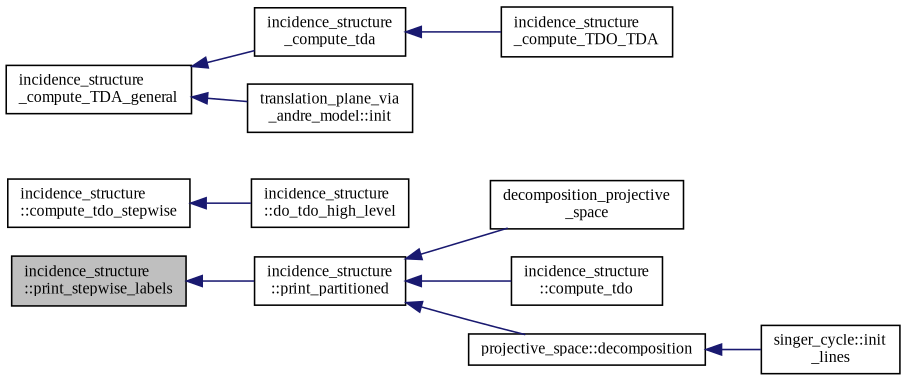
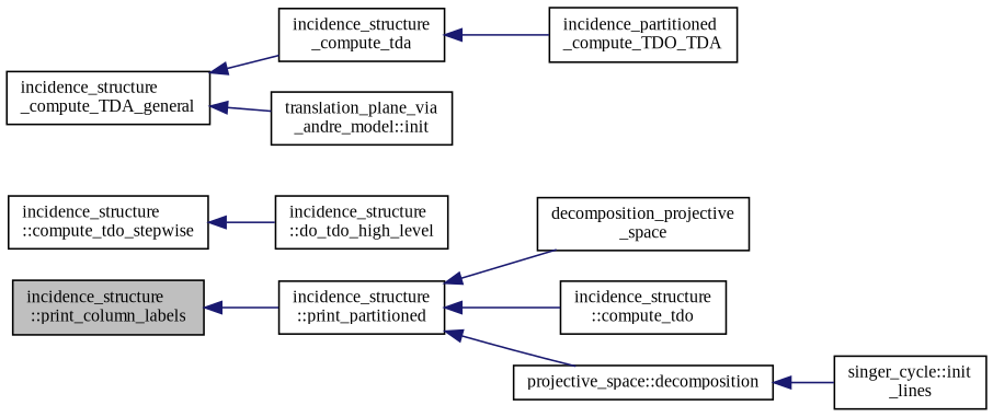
  digraph {
    fontname="Liberation Serif"
    rankdir=LR
    node [color=black fillcolor=white fontname="Liberation Serif" fontsize=10 shape=record style=filled]
    edge [color=midnightblue dir=back fontname="Liberation Serif" fontsize=10 labelfontname=Helvetica labelfontsize=10 style=solid]
-   n1 [fillcolor=grey75 fontcolor=black height=0.2 label="incidence_structure\l::print_stepwise_labels" width=0.4]
+   n1 [fillcolor=grey75 fontcolor=black height=0.2 label="incidence_structure\l::print_column_labels" width=0.4]
    n2 [height=0.2 label="incidence_structure\l::print_partitioned" width=0.4]
    n3 [height=0.2 label="decomposition_projective\l_space" width=0.4]
    n4 [height=0.2 label="incidence_structure\l::compute_tdo" width=0.4]
    n5 [height=0.2 label="projective_space::decomposition" width=0.4]
    n6 [height=0.2 label="incidence_structure\l::compute_tdo_stepwise" width=0.4]
    n7 [height=0.2 label="incidence_structure\l::do_tdo_high_level" width=0.4]
    n8 [height=0.2 label="incidence_structure\l_compute_TDA_general" width=0.4]
    n9 [height=0.2 label="incidence_structure\l_compute_tda" width=0.4]
    n10 [height=0.2 label="translation_plane_via\l_andre_model::init" width=0.4]
    n11 [height=0.2 label="singer_cycle::init\l_lines" width=0.4]
-   n12 [height=0.2 label="incidence_structure\l_compute_TDO_TDA" width=0.4]
+   n12 [height=0.2 label="incidence_partitioned\l_compute_TDO_TDA" width=0.4]
    n1 -> n2
    n2 -> n3
    n2 -> n4
    n2 -> n5
    n5 -> n11
    n6 -> n7
    n8 -> n9
    n8 -> n10
    n9 -> n12
  }
